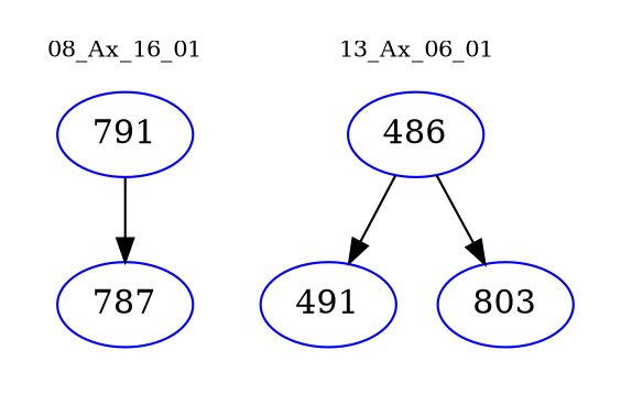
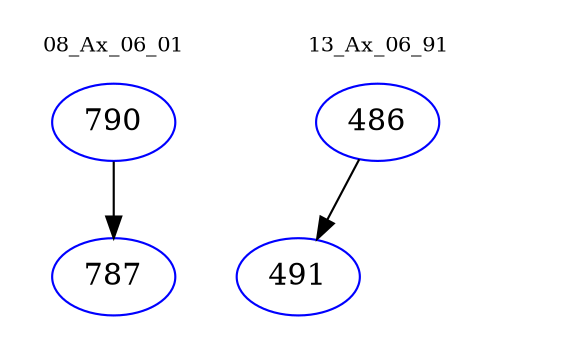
  digraph {
    node [color=blue]
    edge [color=black]
-   n1 [label=791]
+   n1 [label=790]
    n2 [label=787]
    n3 [label=491]
    n4 [label=486]
-   n5 [label=803]
    subgraph cluster_1 {
      color=white
      fontsize=10
-     label="08_Ax_16_01"
+     label="08_Ax_06_01"
      n1
      n2
    }
    subgraph cluster_2 {
      color=white
      fontsize=10
-     label="13_Ax_06_01"
+     label="13_Ax_06_91"
      n3
      n4
-     n5
    }
    n1 -> n2
    n4 -> n3
-   n4 -> n5
  }
